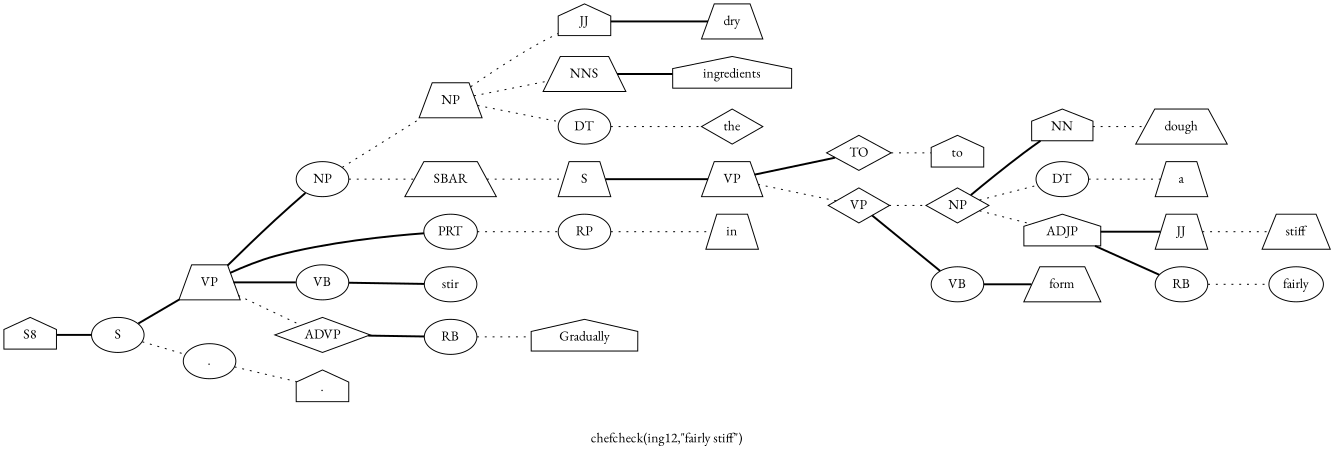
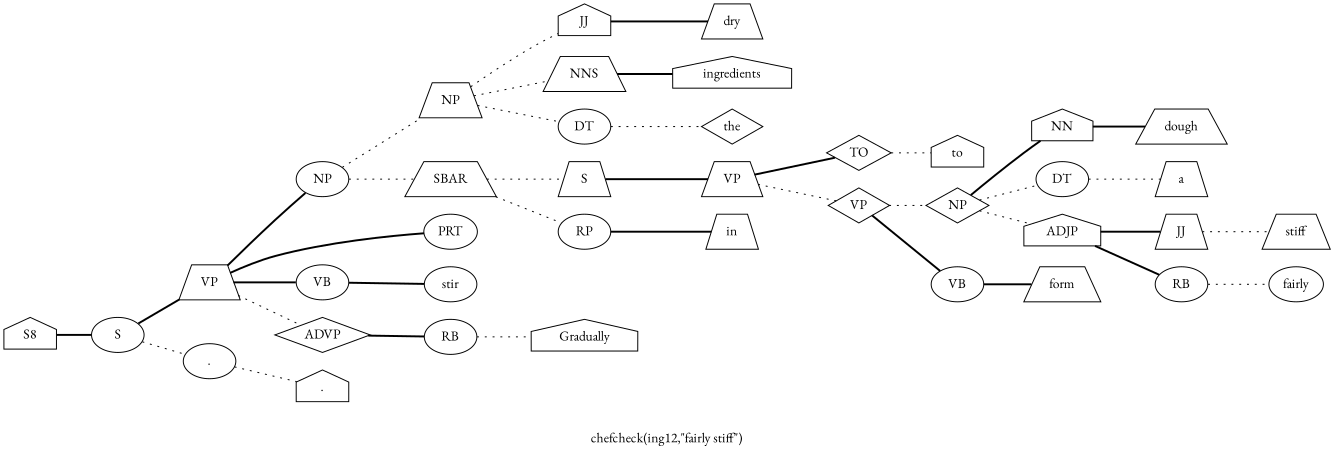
  graph {
    fontname="EB Garamond"
    label="chefcheck(ing12,\"fairly stiff\")"
    rankdir=LR
    node [fontname="EB Garamond" shape=ellipse]
    edge [fontname="EB Garamond" style=dotted]
    n1 [label=S8 shape=house]
    n2 [label=S]
    n3 [label=VP shape=trapezium]
    n4 [label="."]
    n5 [label=ADVP shape=diamond]
    n6 [label=VB]
    n7 [label=PRT]
    n8 [label=NP]
    n9 [label="." shape=house]
    n10 [label=RB]
    n11 [label=stir]
    n12 [label=RP]
    n13 [label=NP shape=trapezium]
    n14 [label=SBAR shape=trapezium]
    n15 [label=Gradually shape=house]
    n16 [label=in shape=trapezium]
    n17 [label=DT]
    n18 [label=JJ shape=house]
    n19 [label=NNS shape=trapezium]
    n20 [label=S shape=trapezium]
    n21 [label=the shape=diamond]
    n22 [label=dry shape=trapezium]
    n23 [label=ingredients shape=house]
    n24 [label=VP shape=trapezium]
    n25 [label=TO shape=diamond]
    n26 [label=VP shape=diamond]
    n27 [label=to shape=house]
    n28 [label=VB]
    n29 [label=NP shape=diamond]
    n30 [label=form shape=trapezium]
    n31 [label=DT]
    n32 [label=ADJP shape=house]
    n33 [label=NN shape=house]
    n34 [label=a shape=trapezium]
    n35 [label=RB]
    n36 [label=JJ shape=trapezium]
    n37 [label=dough shape=trapezium]
    n38 [label=fairly]
    n39 [label=stiff shape=trapezium]
    n1 -- n2 [style=bold]
    n2 -- n3 [style=bold]
    n2 -- n4
    n3 -- n5
    n3 -- n6 [style=bold]
    n3 -- n7 [style=bold]
    n3 -- n8 [style=bold]
    n4 -- n9
    n5 -- n10 [style=bold]
    n6 -- n11 [style=bold]
-   n7 -- n12
+   n14 -- n12
    n8 -- n13
    n8 -- n14
    n10 -- n15
-   n12 -- n16
+   n12 -- n16 [style=bold]
    n13 -- n17
    n13 -- n18
    n13 -- n19
    n14 -- n20
    n17 -- n21
    n18 -- n22 [style=bold]
    n19 -- n23 [style=bold]
    n20 -- n24 [style=bold]
    n24 -- n25 [style=bold]
    n24 -- n26
    n25 -- n27
    n26 -- n28 [style=bold]
    n26 -- n29
    n28 -- n30 [style=bold]
    n29 -- n31
    n29 -- n32
    n29 -- n33 [style=bold]
    n31 -- n34
    n32 -- n35 [style=bold]
    n32 -- n36 [style=bold]
-   n33 -- n37
+   n33 -- n37 [style=bold]
    n35 -- n38
    n36 -- n39
  }
